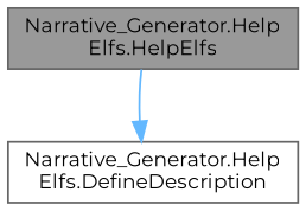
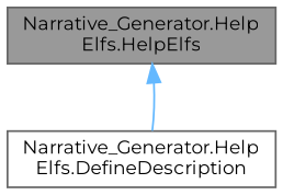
  digraph {
    rankdir=TB
    fontname=Montserrat
    node [fontname=Montserrat fontsize=10 shape=box style=filled]
    n1 [color=gray40 fillcolor=grey60 fontcolor=black height=0.2 label="Narrative_Generator.Help\lElfs.HelpElfs" width=0.4]
    n2 [color=grey40 fillcolor=white height=0.2 label="Narrative_Generator.Help\lElfs.DefineDescription" width=0.4]
-   n1 -> n2 [color=steelblue1 fontname=Montserrat fontsize=10 labelfontname=Helvetica labelfontsize=10 style=solid]
+   n2 -> n1 [color=steelblue1 fontname=Montserrat fontsize=10 labelfontname=Helvetica labelfontsize=10 style=solid]
  }
